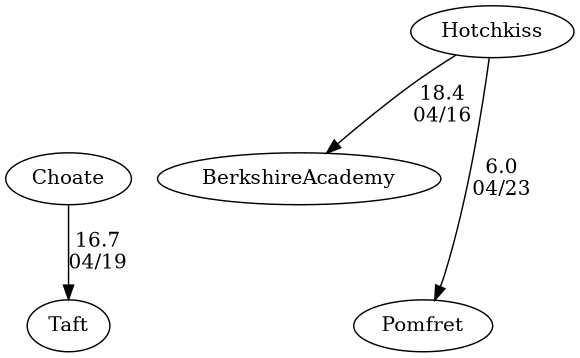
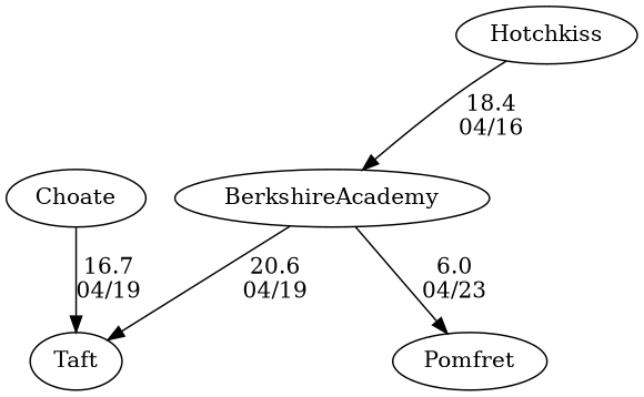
  digraph {
    edge [random=random]
    Hotchkiss
    BerkshireAcademy
    Taft
    Pomfret
    Choate
    Hotchkiss -> BerkshireAcademy [label="18.4\n04/16" weight=82]
-   Hotchkiss -> Pomfret [label="6.0\n04/23" weight=94]
+   BerkshireAcademy -> Taft [label="20.6\n04/19" weight=80]
+   BerkshireAcademy -> Pomfret [label="6.0\n04/23" weight=94]
    Choate -> Taft [label="16.7\n04/19" weight=84]
  }
